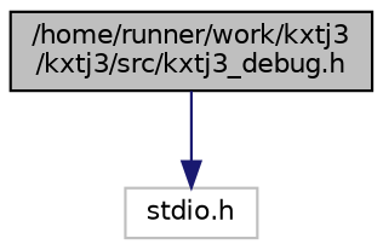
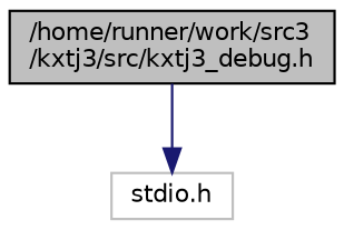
  digraph {
    node [fontname=Helvetica fontsize=10 shape=record style=filled]
-   n1 [color=black fillcolor=grey75 fontcolor=black height=0.2 label="/home/runner/work/kxtj3\l/kxtj3/src/kxtj3_debug.h" width=0.4]
+   n1 [color=black fillcolor=grey75 fontcolor=black height=0.2 label="/home/runner/work/src3\l/kxtj3/src/kxtj3_debug.h" width=0.4]
    n2 [color=grey75 fillcolor=white height=0.2 label="stdio.h" width=0.4]
    n1 -> n2 [color=midnightblue fontname=Helvetica fontsize=10 labelfontname=Helvetica labelfontsize=10 style=solid]
  }
